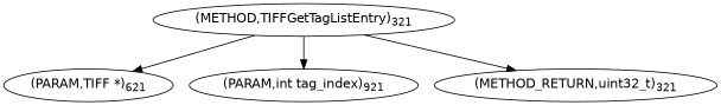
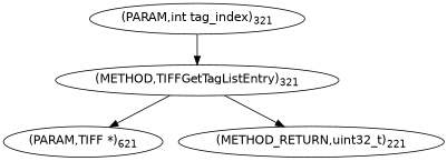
  digraph {
    fontname="DejaVu Sans"
    node [fontname="DejaVu Sans"]
    edge [fontname="DejaVu Sans"]
    n1 [label=<(METHOD,TIFFGetTagListEntry)<SUB>321</SUB>>]
    n2 [label=<(PARAM,TIFF *)<SUB>621</SUB>>]
-   n3 [label=<(PARAM,int tag_index)<SUB>921</SUB>>]
-   n4 [label=<(METHOD_RETURN,uint32_t)<SUB>321</SUB>>]
+   n3 [label=<(PARAM,int tag_index)<SUB>321</SUB>>]
+   n4 [label=<(METHOD_RETURN,uint32_t)<SUB>221</SUB>>]
    n1 -> n2
-   n1 -> n3
+   n3 -> n1
    n1 -> n4
  }
